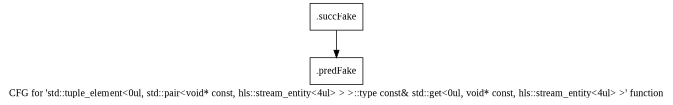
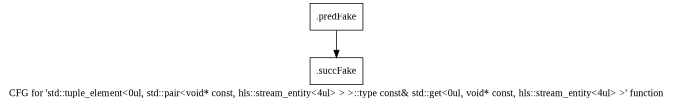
  digraph {
    label="CFG for 'std::tuple_element\<0ul, std::pair\<void* const, hls::stream_entity\<4ul\> \> \>::type const& std::get\<0ul, void* const, hls::stream_entity\<4ul\> \>' function"
    fontname="Liberation Serif"
    node [shape=record fontname="Liberation Serif"]
    n1 [label="{.predFake}"]
    n2 [filename="/mnt/xilinx/Vitis_HLS/2021.2/tps/lnx64/gcc-6.2.0/lib/gcc/x86_64-pc-linux-gnu/6.2.0/../../../../include/c++/6.2.0/utility" label="{.succFake}" linenumber=213]
-   n2 -> n1 [execusionnum=1 filename="/mnt/xilinx/Vitis_HLS/2021.2/tps/lnx64/gcc-6.2.0/lib/gcc/x86_64-pc-linux-gnu/6.2.0/../../../../include/c++/6.2.0/utility" fontname="Liberation Serif"]
+   n1 -> n2 [execusionnum=1 filename="/mnt/xilinx/Vitis_HLS/2021.2/tps/lnx64/gcc-6.2.0/lib/gcc/x86_64-pc-linux-gnu/6.2.0/../../../../include/c++/6.2.0/utility" fontname="Liberation Serif"]
  }
